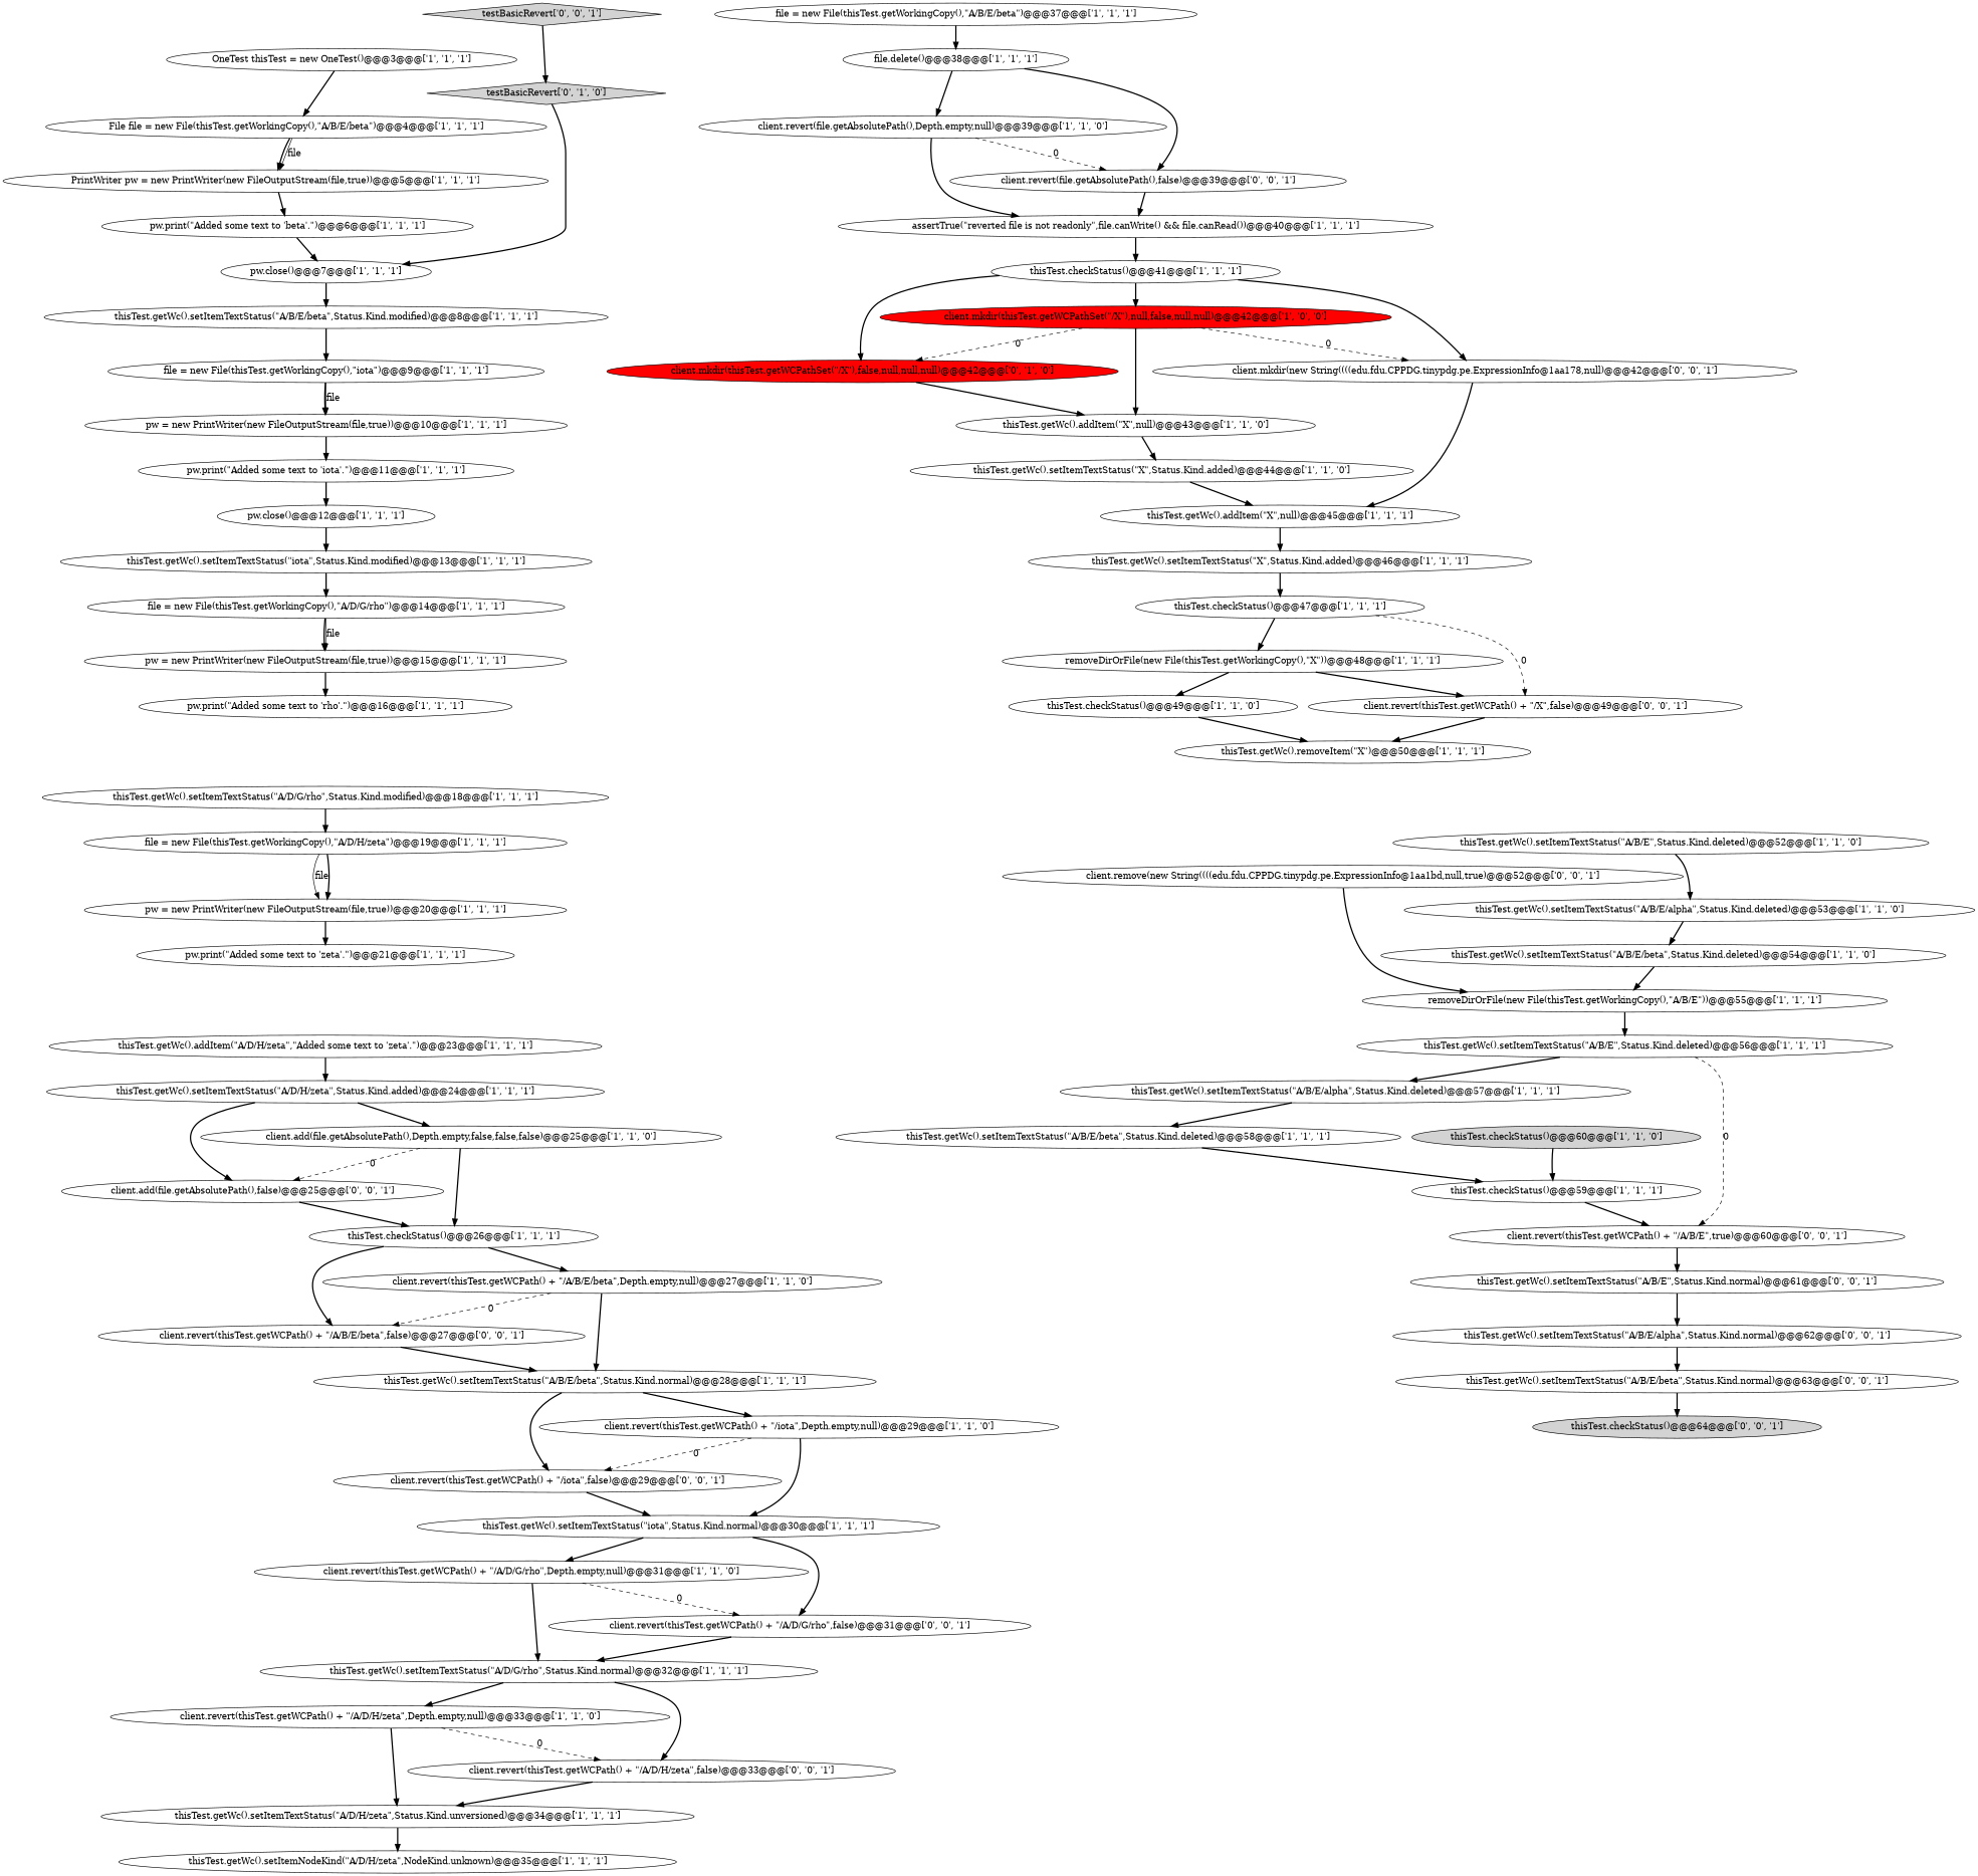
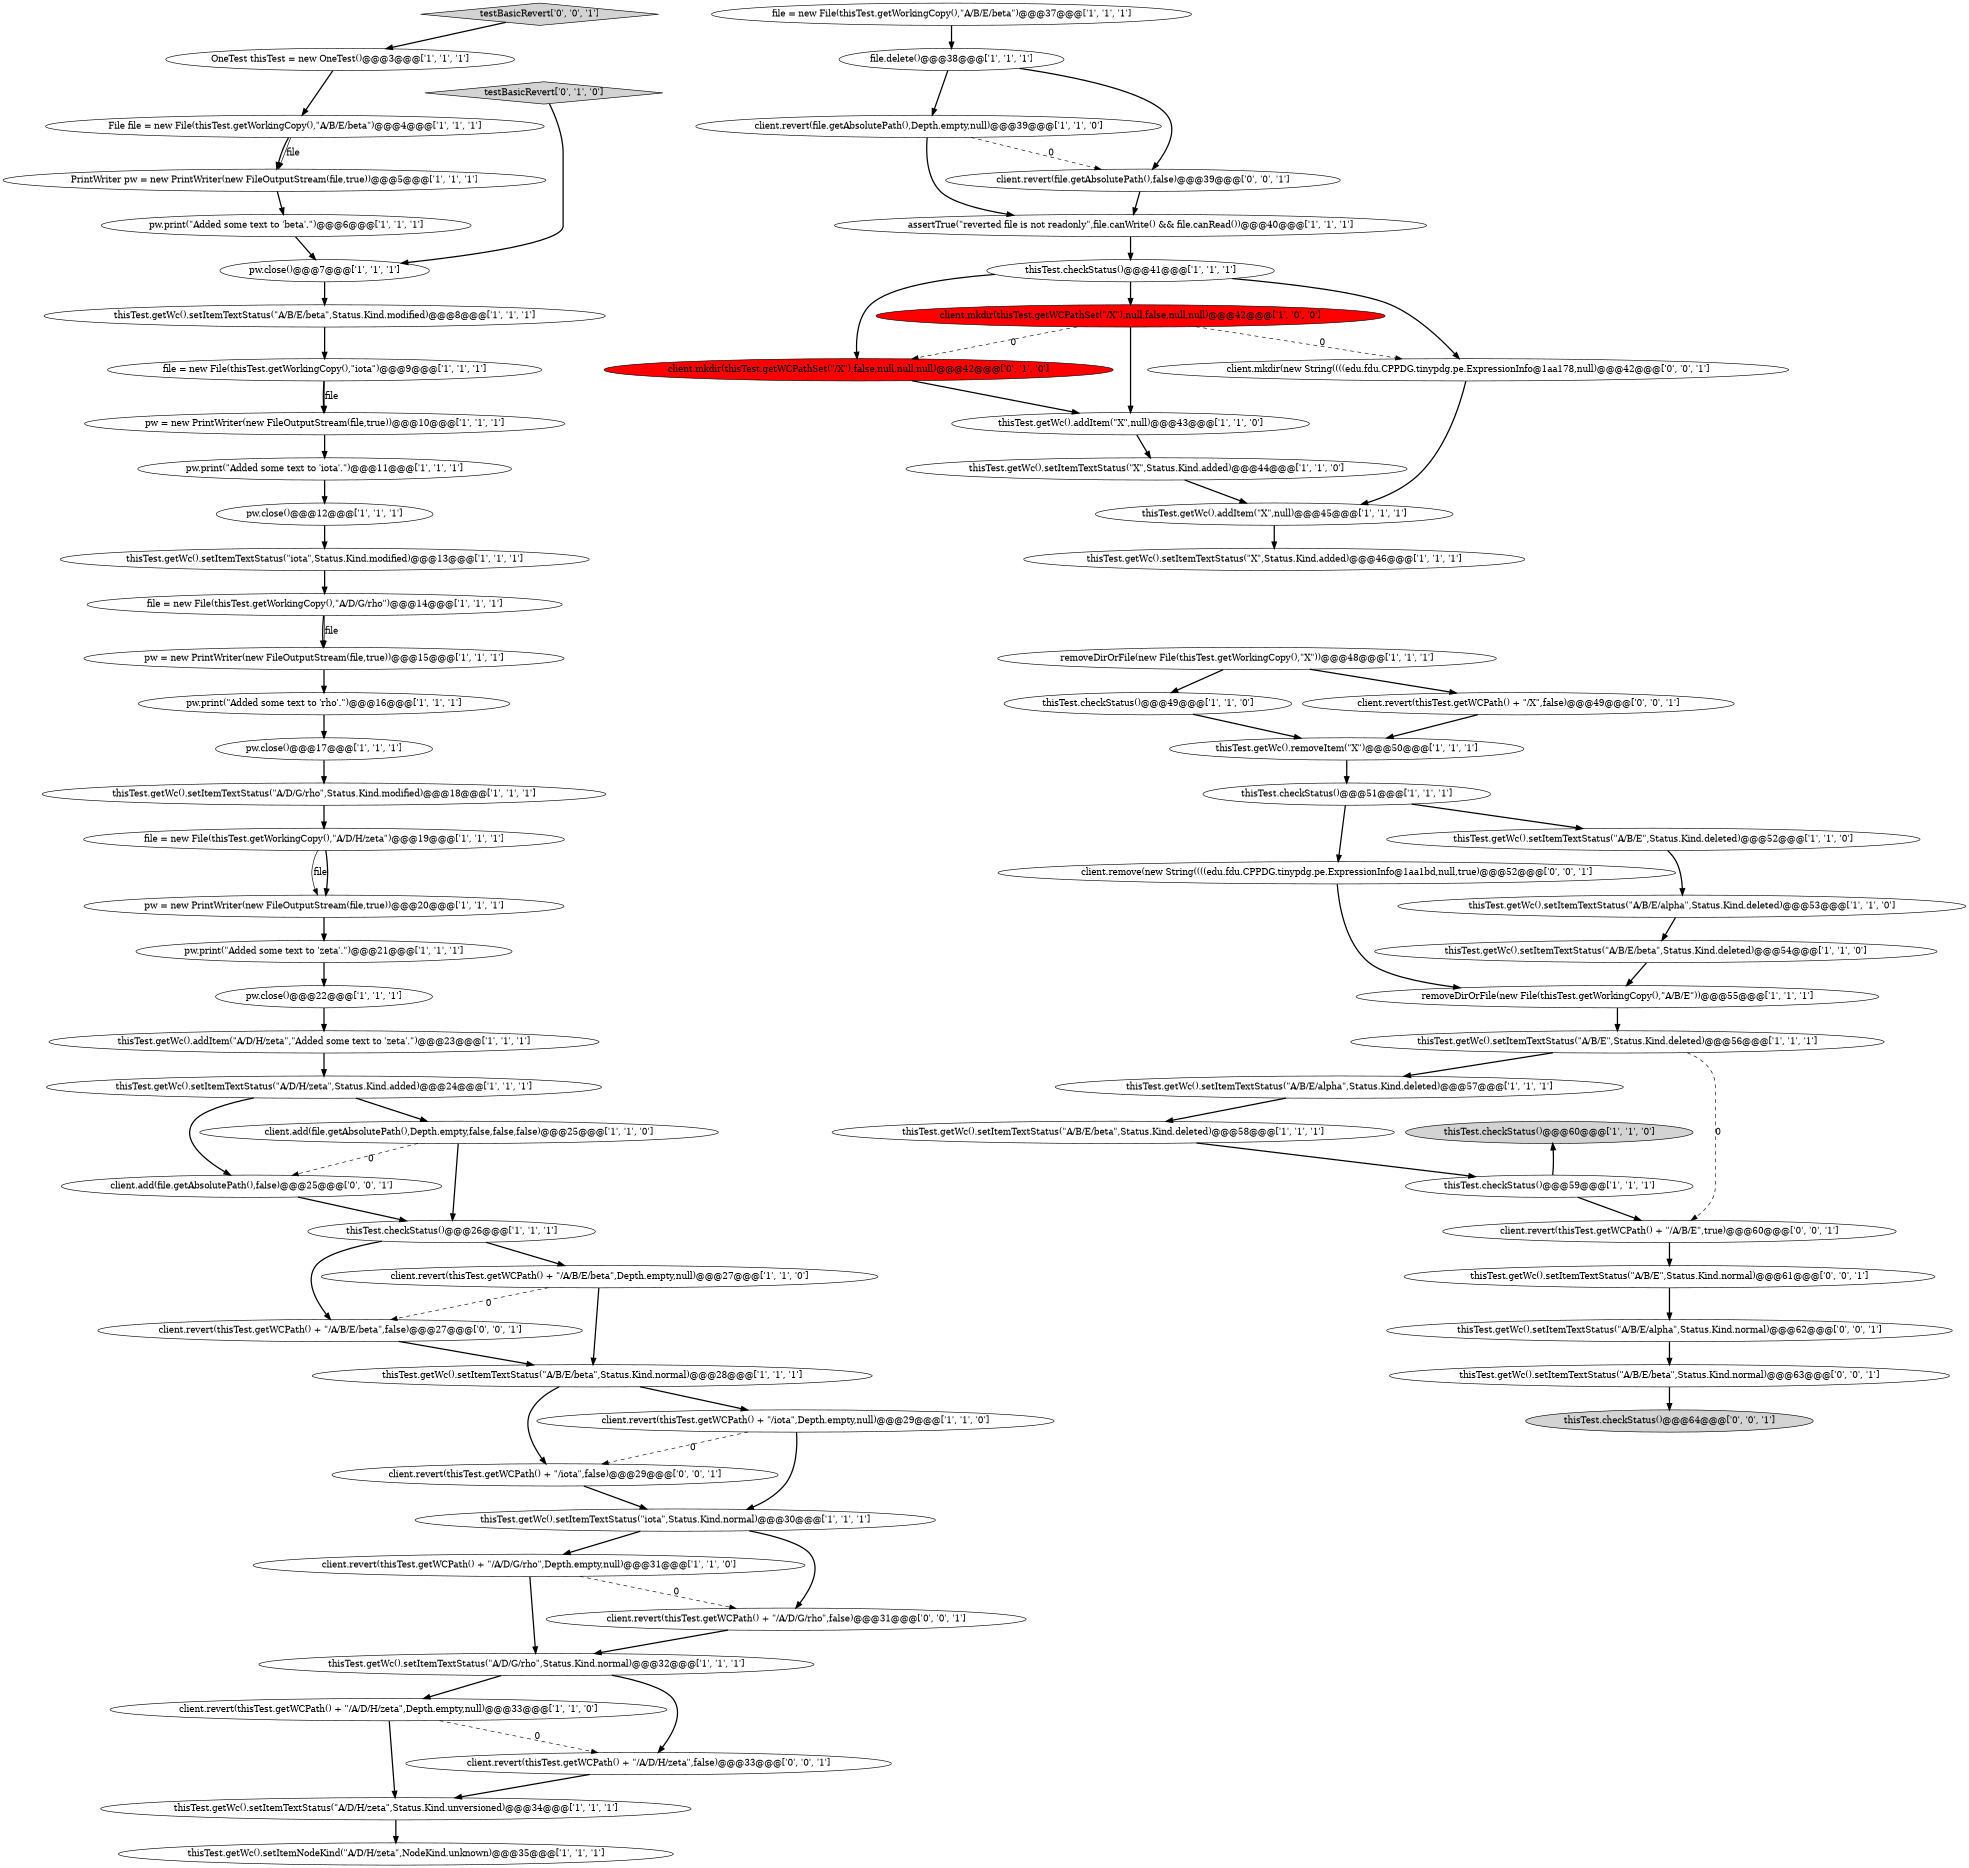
  digraph {
    node [fillcolor=white shape=ellipse style=filled]
    edge [style=bold]
    n1 [label="client.revert(thisTest.getWCPath() + \"/A/D/G/rho\",Depth.empty,null)@@@31@@@['1', '1', '0']"]
    n2 [label="client.revert(thisTest.getWCPath() + \"/A/D/G/rho\",false)@@@31@@@['0', '0', '1']"]
    n3 [label="thisTest.getWc().setItemTextStatus(\"A/D/G/rho\",Status.Kind.normal)@@@32@@@['1', '1', '1']"]
    n4 [label="client.revert(thisTest.getWCPath() + \"/A/D/H/zeta\",Depth.empty,null)@@@33@@@['1', '1', '0']"]
    n5 [label="client.revert(thisTest.getWCPath() + \"/A/D/H/zeta\",false)@@@33@@@['0', '0', '1']"]
    n6 [label="thisTest.getWc().setItemTextStatus(\"A/D/H/zeta\",Status.Kind.unversioned)@@@34@@@['1', '1', '1']"]
    n7 [label="thisTest.getWc().setItemNodeKind(\"A/D/H/zeta\",NodeKind.unknown)@@@35@@@['1', '1', '1']"]
    n8 [label="pw.print(\"Added some text to 'iota'.\")@@@11@@@['1', '1', '1']"]
    n9 [label="pw.close()@@@12@@@['1', '1', '1']"]
    n10 [label="thisTest.getWc().setItemTextStatus(\"iota\",Status.Kind.modified)@@@13@@@['1', '1', '1']"]
    n11 [label="thisTest.getWc().setItemTextStatus(\"A/D/G/rho\",Status.Kind.modified)@@@18@@@['1', '1', '1']"]
    n12 [label="file = new File(thisTest.getWorkingCopy(),\"A/D/H/zeta\")@@@19@@@['1', '1', '1']"]
    n13 [label="pw = new PrintWriter(new FileOutputStream(file,true))@@@20@@@['1', '1', '1']"]
    n14 [label="pw.close()@@@7@@@['1', '1', '1']"]
    n15 [label="thisTest.getWc().setItemTextStatus(\"A/B/E/beta\",Status.Kind.modified)@@@8@@@['1', '1', '1']"]
    n16 [label="file = new File(thisTest.getWorkingCopy(),\"iota\")@@@9@@@['1', '1', '1']"]
    n17 [label="thisTest.getWc().addItem(\"A/D/H/zeta\",\"Added some text to 'zeta'.\")@@@23@@@['1', '1', '1']"]
    n18 [label="thisTest.getWc().setItemTextStatus(\"A/D/H/zeta\",Status.Kind.added)@@@24@@@['1', '1', '1']"]
    n19 [label="client.add(file.getAbsolutePath(),false)@@@25@@@['0', '0', '1']"]
    n20 [label="client.add(file.getAbsolutePath(),Depth.empty,false,false,false)@@@25@@@['1', '1', '0']"]
    n21 [label="File file = new File(thisTest.getWorkingCopy(),\"A/B/E/beta\")@@@4@@@['1', '1', '1']"]
    n22 [label="PrintWriter pw = new PrintWriter(new FileOutputStream(file,true))@@@5@@@['1', '1', '1']"]
    n23 [label="pw.print(\"Added some text to 'beta'.\")@@@6@@@['1', '1', '1']"]
    n24 [fillcolor=lightgray label="thisTest.checkStatus()@@@60@@@['1', '1', '0']"]
    n25 [label="client.revert(thisTest.getWCPath() + \"/iota\",false)@@@29@@@['0', '0', '1']"]
    n26 [label="thisTest.getWc().setItemTextStatus(\"iota\",Status.Kind.normal)@@@30@@@['1', '1', '1']"]
    n27 [fillcolor=red label="client.mkdir(thisTest.getWCPathSet(\"/X\"),false,null,null,null)@@@42@@@['0', '1', '0']"]
    n28 [label="thisTest.getWc().addItem(\"X\",null)@@@43@@@['1', '1', '0']"]
    n29 [label="thisTest.getWc().setItemTextStatus(\"X\",Status.Kind.added)@@@44@@@['1', '1', '0']"]
    n30 [label="thisTest.checkStatus()@@@26@@@['1', '1', '1']"]
    n31 [label="client.revert(thisTest.getWCPath() + \"/A/B/E/beta\",false)@@@27@@@['0', '0', '1']"]
    n32 [label="client.revert(thisTest.getWCPath() + \"/A/B/E/beta\",Depth.empty,null)@@@27@@@['1', '1', '0']"]
    n33 [fillcolor=red label="client.mkdir(thisTest.getWCPathSet(\"/X\"),null,false,null,null)@@@42@@@['1', '0', '0']"]
    n34 [label="client.mkdir(new String((((edu.fdu.CPPDG.tinypdg.pe.ExpressionInfo@1aa178,null)@@@42@@@['0', '0', '1']"]
    n35 [label="thisTest.getWc().addItem(\"X\",null)@@@45@@@['1', '1', '1']"]
    n36 [label="thisTest.getWc().setItemTextStatus(\"A/B/E/beta\",Status.Kind.normal)@@@63@@@['0', '0', '1']"]
    n37 [fillcolor=lightgray label="thisTest.checkStatus()@@@64@@@['0', '0', '1']"]
    n38 [label="file.delete()@@@38@@@['1', '1', '1']"]
    n39 [label="client.revert(file.getAbsolutePath(),Depth.empty,null)@@@39@@@['1', '1', '0']"]
    n40 [label="client.revert(file.getAbsolutePath(),false)@@@39@@@['0', '0', '1']"]
    n41 [label="assertTrue(\"reverted file is not readonly\",file.canWrite() && file.canRead())@@@40@@@['1', '1', '1']"]
+   n42 [label="pw.close()@@@22@@@['1', '1', '1']"]
    n43 [label="thisTest.checkStatus()@@@41@@@['1', '1', '1']"]
    n44 [label="thisTest.getWc().setItemTextStatus(\"A/B/E/alpha\",Status.Kind.deleted)@@@53@@@['1', '1', '0']"]
    n45 [label="thisTest.getWc().setItemTextStatus(\"A/B/E/beta\",Status.Kind.deleted)@@@54@@@['1', '1', '0']"]
    n46 [label="removeDirOrFile(new File(thisTest.getWorkingCopy(),\"A/B/E\"))@@@55@@@['1', '1', '1']"]
    n47 [label="thisTest.getWc().setItemTextStatus(\"A/B/E/beta\",Status.Kind.normal)@@@28@@@['1', '1', '1']"]
    n48 [label="client.revert(thisTest.getWCPath() + \"/iota\",Depth.empty,null)@@@29@@@['1', '1', '0']"]
    n49 [label="file = new File(thisTest.getWorkingCopy(),\"A/D/G/rho\")@@@14@@@['1', '1', '1']"]
    n50 [label="pw = new PrintWriter(new FileOutputStream(file,true))@@@15@@@['1', '1', '1']"]
    n51 [label="pw.print(\"Added some text to 'zeta'.\")@@@21@@@['1', '1', '1']"]
    n52 [label="pw = new PrintWriter(new FileOutputStream(file,true))@@@10@@@['1', '1', '1']"]
    n53 [label="pw.print(\"Added some text to 'rho'.\")@@@16@@@['1', '1', '1']"]
-   n55 [label="thisTest.checkStatus()@@@47@@@['1', '1', '1']"]
+   n54 [label="pw.close()@@@17@@@['1', '1', '1']"]
    n56 [label="removeDirOrFile(new File(thisTest.getWorkingCopy(),\"X\"))@@@48@@@['1', '1', '1']"]
    n57 [label="client.revert(thisTest.getWCPath() + \"/X\",false)@@@49@@@['0', '0', '1']"]
    n58 [label="thisTest.checkStatus()@@@49@@@['1', '1', '0']"]
    n59 [label="thisTest.getWc().removeItem(\"X\")@@@50@@@['1', '1', '1']"]
    n60 [label="file = new File(thisTest.getWorkingCopy(),\"A/B/E/beta\")@@@37@@@['1', '1', '1']"]
    n61 [label="thisTest.getWc().setItemTextStatus(\"A/B/E\",Status.Kind.deleted)@@@56@@@['1', '1', '1']"]
    n62 [label="thisTest.getWc().setItemTextStatus(\"A/B/E/alpha\",Status.Kind.deleted)@@@57@@@['1', '1', '1']"]
    n63 [label="client.revert(thisTest.getWCPath() + \"/A/B/E\",true)@@@60@@@['0', '0', '1']"]
    n64 [label="OneTest thisTest = new OneTest()@@@3@@@['1', '1', '1']"]
    n65 [fillcolor=lightgray label="testBasicRevert['0', '0', '1']" shape=diamond]
+   n66 [label="thisTest.checkStatus()@@@51@@@['1', '1', '1']"]
    n67 [label="client.remove(new String((((edu.fdu.CPPDG.tinypdg.pe.ExpressionInfo@1aa1bd,null,true)@@@52@@@['0', '0', '1']"]
    n68 [label="thisTest.getWc().setItemTextStatus(\"A/B/E\",Status.Kind.deleted)@@@52@@@['1', '1', '0']"]
    n69 [label="thisTest.getWc().setItemTextStatus(\"A/B/E/beta\",Status.Kind.deleted)@@@58@@@['1', '1', '1']"]
    n70 [label="thisTest.getWc().setItemTextStatus(\"A/B/E\",Status.Kind.normal)@@@61@@@['0', '0', '1']"]
    n71 [label="thisTest.getWc().setItemTextStatus(\"X\",Status.Kind.added)@@@46@@@['1', '1', '1']"]
    n72 [label="thisTest.checkStatus()@@@59@@@['1', '1', '1']"]
    n73 [fillcolor=lightgray label="testBasicRevert['0', '1', '0']" shape=diamond]
    n74 [label="thisTest.getWc().setItemTextStatus(\"A/B/E/alpha\",Status.Kind.normal)@@@62@@@['0', '0', '1']"]
    n1 -> n2 [label=0 style=dashed]
    n1 -> n3
    n2 -> n3
    n3 -> n4
    n3 -> n5
    n4 -> n5 [label=0 style=dashed]
    n4 -> n6
    n5 -> n6
    n6 -> n7
    n8 -> n9
    n9 -> n10
    n10 -> n49
    n11 -> n12
    n12 -> n13 [label=file style=solid]
    n12 -> n13
    n13 -> n51
    n14 -> n15
    n15 -> n16
    n16 -> n52
    n16 -> n52 [label=file style=solid]
    n17 -> n18
    n18 -> n19
    n18 -> n20
    n19 -> n30
    n20 -> n19 [label=0 style=dashed]
    n20 -> n30
    n21 -> n22 [label=file style=solid]
    n21 -> n22
    n22 -> n23
    n23 -> n14
    n25 -> n26
    n26 -> n1
    n26 -> n2
    n27 -> n28
    n28 -> n29
    n29 -> n35
    n30 -> n31
    n30 -> n32
    n31 -> n47
    n32 -> n31 [label=0 style=dashed]
    n32 -> n47
    n33 -> n27 [label=0 style=dashed]
    n33 -> n28
    n33 -> n34 [label=0 style=dashed]
    n34 -> n35
    n35 -> n71
    n36 -> n37
    n38 -> n39
    n38 -> n40
    n39 -> n40 [label=0 style=dashed]
    n39 -> n41
    n40 -> n41
    n41 -> n43
+   n42 -> n17
    n43 -> n27
    n43 -> n33
    n43 -> n34
    n44 -> n45
    n45 -> n46
    n46 -> n61
    n47 -> n25
    n47 -> n48
    n48 -> n25 [label=0 style=dashed]
    n48 -> n26
    n49 -> n50
    n49 -> n50 [label=file style=solid]
    n50 -> n53
+   n51 -> n42
    n52 -> n8
-   n55 -> n56
-   n55 -> n57 [label=0 style=dashed]
+   n53 -> n54
+   n54 -> n11
    n56 -> n57
    n56 -> n58
    n57 -> n59
    n58 -> n59
+   n59 -> n66
    n60 -> n38
    n61 -> n62
    n61 -> n63 [label=0 style=dashed]
    n62 -> n69
    n63 -> n70
    n64 -> n21
-   n65 -> n73
+   n65 -> n64
+   n66 -> n67
+   n66 -> n68
    n67 -> n46
    n68 -> n44
    n69 -> n72
    n70 -> n74
-   n71 -> n55
-   n24 -> n72
+   n72 -> n24
    n72 -> n63
    n73 -> n14
    n74 -> n36
  }
